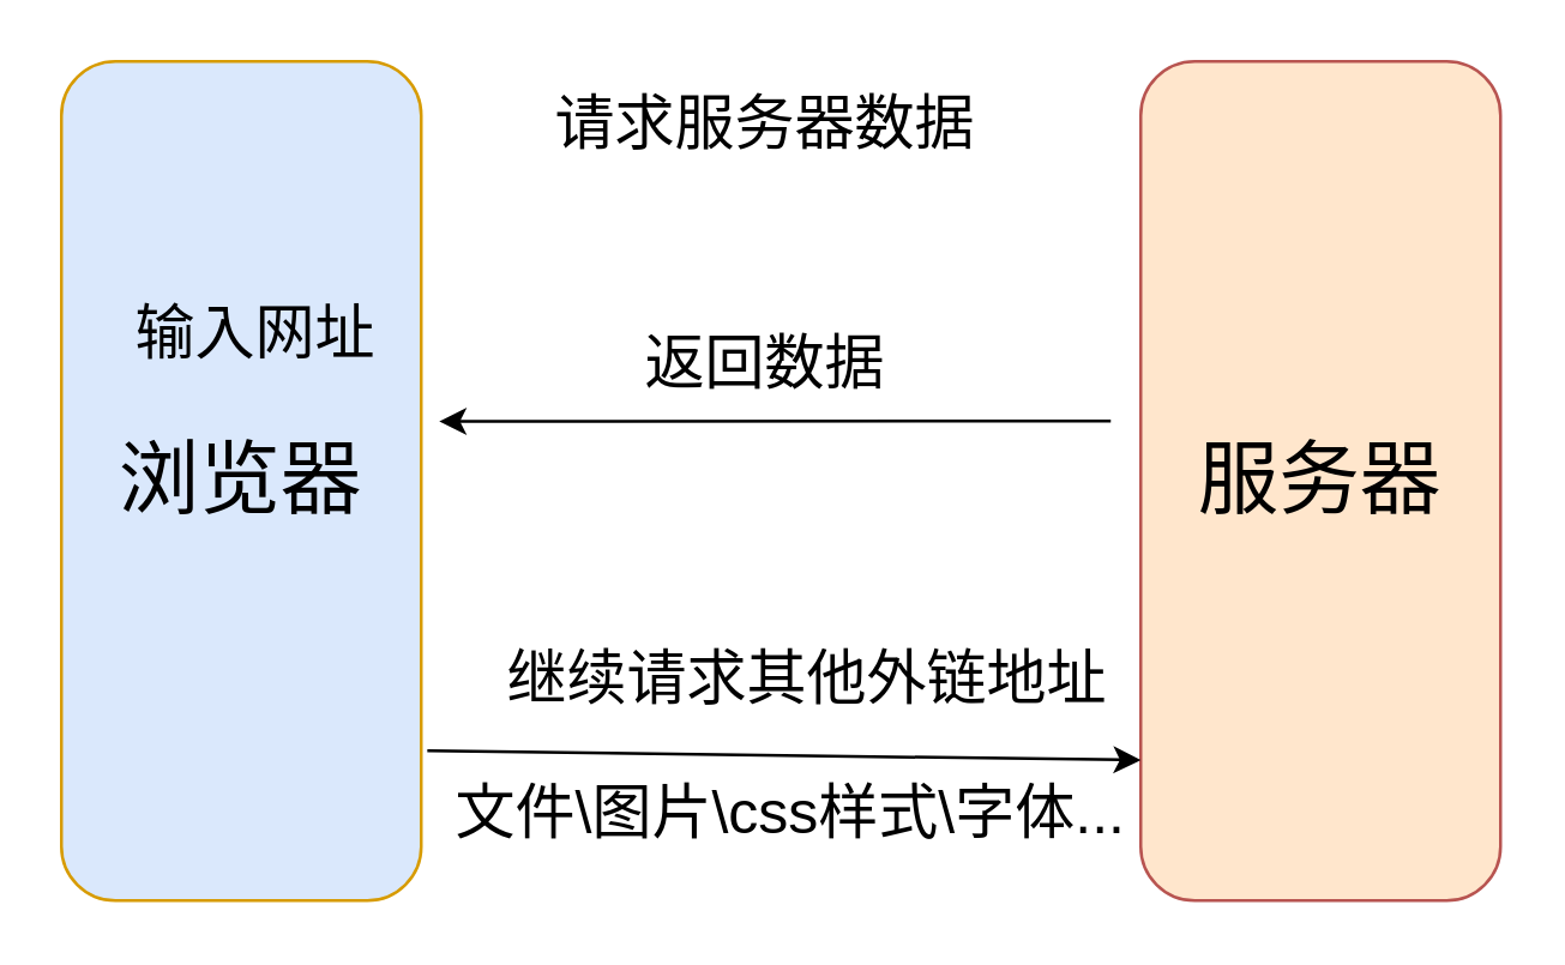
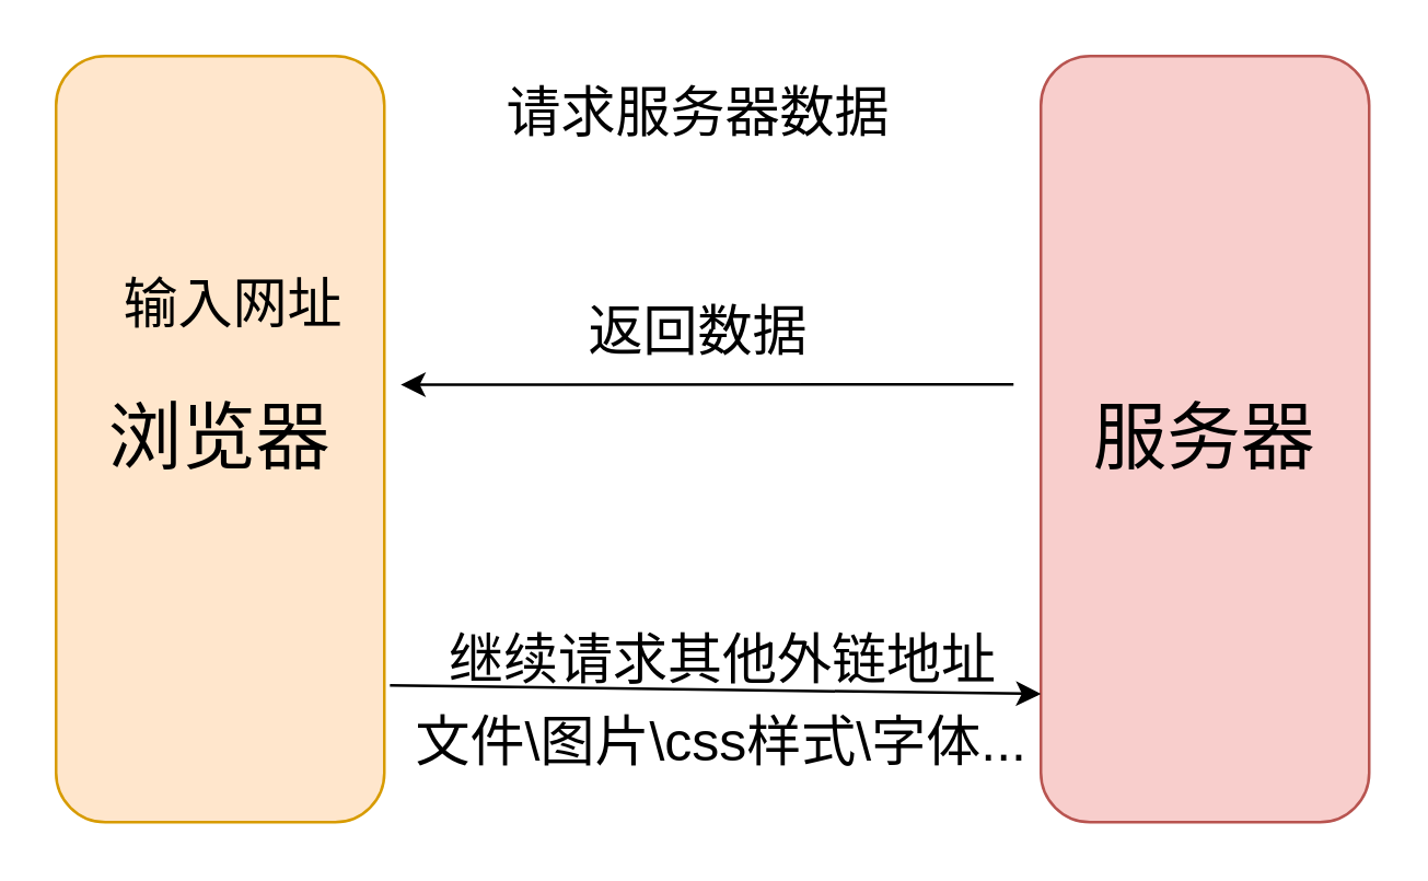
  <mxCell id="0" />
  <mxCell id="1" parent="0" />
- <mxCell id="2" value="&lt;font style=&quot;font-size: 27px&quot;&gt;浏览器&lt;/font&gt;" style="rounded=1;whiteSpace=wrap;html=1;fillColor=#dae8fc;strokeColor=#d79b00;" parent="1" vertex="1"><mxGeometry x="20" y="20" width="120" height="280" as="geometry" /></mxCell>
- <mxCell id="3" value="&lt;font style=&quot;font-size: 27px&quot;&gt;服务器&lt;/font&gt;" style="rounded=1;whiteSpace=wrap;html=1;fillColor=#ffe6cc;strokeColor=#b85450;" parent="1" vertex="1"><mxGeometry x="380" y="20" width="120" height="280" as="geometry" /></mxCell>
+ <mxCell id="2" value="&lt;font style=&quot;font-size: 27px&quot;&gt;浏览器&lt;/font&gt;" style="rounded=1;whiteSpace=wrap;html=1;fillColor=#ffe6cc;strokeColor=#d79b00;" parent="1" vertex="1"><mxGeometry x="20" y="20" width="120" height="280" as="geometry" /></mxCell>
+ <mxCell id="3" value="&lt;font style=&quot;font-size: 27px&quot;&gt;服务器&lt;/font&gt;" style="rounded=1;whiteSpace=wrap;html=1;fillColor=#f8cecc;strokeColor=#b85450;" parent="1" vertex="1"><mxGeometry x="380" y="20" width="120" height="280" as="geometry" /></mxCell>
  <mxCell id="4" value="&lt;font style=&quot;font-size: 20px&quot;&gt;输入网址&lt;/font&gt;" style="text;html=1;strokeColor=none;fillColor=none;align=center;verticalAlign=middle;whiteSpace=wrap;rounded=0;" parent="1" vertex="1"><mxGeometry x="40" y="100" width="90" height="20" as="geometry" /></mxCell>
  <mxCell id="5" value="&lt;span style=&quot;font-size: 20px&quot;&gt;请求服务器数据&lt;/span&gt;" style="text;html=1;strokeColor=none;fillColor=none;align=center;verticalAlign=middle;whiteSpace=wrap;rounded=0;" parent="1" vertex="1"><mxGeometry x="170" y="30" width="170" height="20" as="geometry" /></mxCell>
  <mxCell id="6" value="" style="endArrow=classic;html=1;entryX=1.05;entryY=0.429;entryDx=0;entryDy=0;entryPerimeter=0;" parent="1" target="2" edge="1"><mxGeometry width="50" height="50" relative="1" as="geometry"><mxPoint x="370" y="140" as="sourcePoint" /><mxPoint x="320" y="230" as="targetPoint" /></mxGeometry></mxCell>
  <mxCell id="7" value="&lt;span style=&quot;font-size: 20px&quot;&gt;返回数据&lt;/span&gt;" style="text;html=1;strokeColor=none;fillColor=none;align=center;verticalAlign=middle;whiteSpace=wrap;rounded=0;" parent="1" vertex="1"><mxGeometry x="170" y="110" width="170" height="20" as="geometry" /></mxCell>
  <mxCell id="8" value="" style="endArrow=classic;html=1;exitX=1;exitY=0.143;exitDx=0;exitDy=0;exitPerimeter=0;entryX=-0.017;entryY=0.154;entryDx=0;entryDy=0;entryPerimeter=0;" parent="1" edge="1"><mxGeometry width="50" height="50" relative="1" as="geometry"><mxPoint x="142.04" y="250.04" as="sourcePoint" /><mxPoint x="380" y="253.12" as="targetPoint" /></mxGeometry></mxCell>
- <mxCell id="9" value="&lt;span style=&quot;font-size: 20px&quot;&gt;继续请求其他外链地址&lt;/span&gt;" style="text;html=1;strokeColor=none;fillColor=none;align=center;verticalAlign=middle;whiteSpace=wrap;rounded=0;" parent="1" vertex="1"><mxGeometry x="165" y="215" width="207.96" height="20" as="geometry" /></mxCell>
+ <mxCell id="9" value="&lt;span style=&quot;font-size: 20px&quot;&gt;继续请求其他外链地址&lt;/span&gt;" style="text;html=1;strokeColor=none;fillColor=none;align=center;verticalAlign=middle;whiteSpace=wrap;rounded=0;" parent="1" vertex="1"><mxGeometry x="160" y="230" width="207.96" height="20" as="geometry" /></mxCell>
  <mxCell id="10" value="&lt;span style=&quot;font-size: 20px&quot;&gt;文件\图片\css样式\字体...&lt;/span&gt;" style="text;html=1;strokeColor=none;fillColor=none;align=center;verticalAlign=middle;whiteSpace=wrap;rounded=0;" parent="1" vertex="1"><mxGeometry x="144.49" y="260" width="238.98" height="20" as="geometry" /></mxCell>
